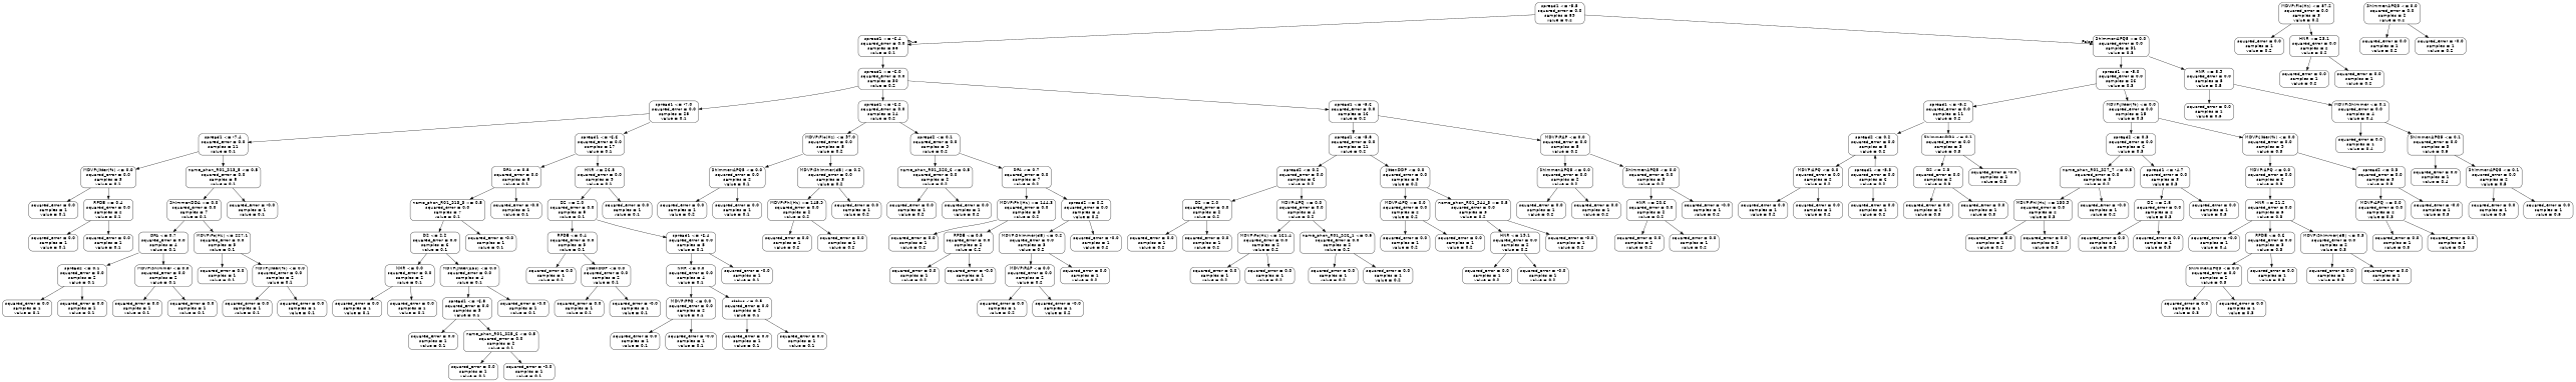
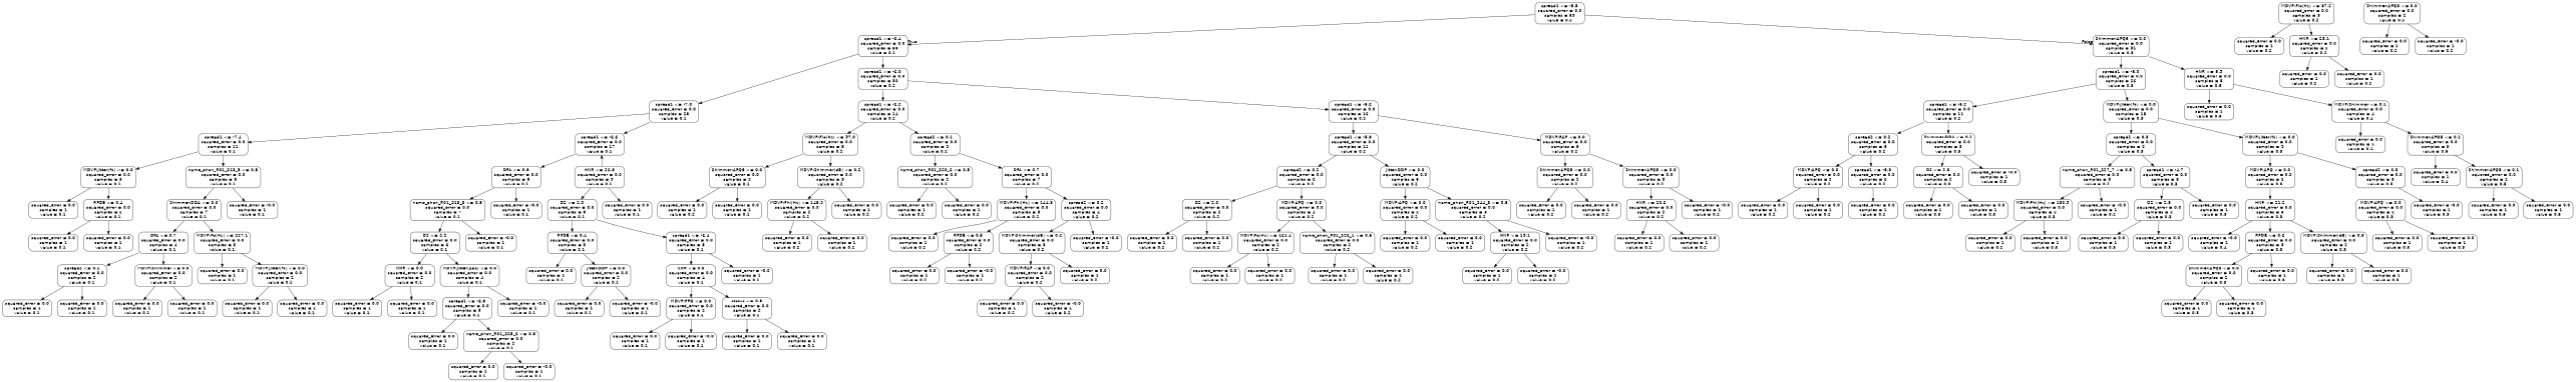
  digraph {
    node [color=black fontname=helvetica shape=box style=rounded]
    edge [fontname=helvetica]
    n1 [label="spread1 <= -5.5\nsquared_error = 0.0\nsamples = 89\nvalue = 0.2"]
    n2 [label="spread1 <= -6.4\nsquared_error = 0.0\nsamples = 58\nvalue = 0.1"]
    n3 [label="Shimmer:APQ5 <= 0.0\nsquared_error = 0.0\nsamples = 31\nvalue = 0.3"]
    n4 [label="spread1 <= -7.0\nsquared_error = 0.0\nsamples = 28\nvalue = 0.1"]
    n5 [label="spread1 <= -6.0\nsquared_error = 0.0\nsamples = 30\nvalue = 0.2"]
    n6 [label="spread1 <= -5.0\nsquared_error = 0.0\nsamples = 26\nvalue = 0.3"]
    n7 [label="HNR <= 8.9\nsquared_error = 0.0\nsamples = 5\nvalue = 0.5"]
    n8 [label="spread1 <= -7.4\nsquared_error = 0.0\nsamples = 11\nvalue = 0.1"]
    n9 [label="spread1 <= -6.6\nsquared_error = 0.0\nsamples = 17\nvalue = 0.1"]
    n10 [label="spread1 <= -6.2\nsquared_error = 0.0\nsamples = 14\nvalue = 0.2"]
    n11 [label="spread1 <= -5.6\nsquared_error = 0.0\nsamples = 16\nvalue = 0.2"]
    n12 [label="MDVP:Jitter(%) <= 0.0\nsquared_error = 0.0\nsamples = 3\nvalue = 0.1"]
    n13 [label="name_phon_R01_S13_5 <= 0.5\nsquared_error = 0.0\nsamples = 8\nvalue = 0.1"]
    n14 [label="DFA <= 0.8\nsquared_error = 0.0\nsamples = 8\nvalue = 0.1"]
    n15 [label="HNR <= 26.8\nsquared_error = 0.0\nsamples = 9\nvalue = 0.1"]
    n16 [label="squared_error = 0.0\nsamples = 1\nvalue = 0.1"]
    n17 [label="RPDE <= 0.4\nsquared_error = 0.0\nsamples = 2\nvalue = 0.1"]
    n18 [label="Shimmer:DDA <= 0.0\nsquared_error = 0.0\nsamples = 7\nvalue = 0.1"]
    n19 [label="squared_error = -0.0\nsamples = 1\nvalue = 0.1"]
    n20 [label="squared_error = 0.0\nsamples = 1\nvalue = 0.1"]
    n21 [label="squared_error = 0.0\nsamples = 1\nvalue = 0.1"]
    n22 [label="DFA <= 0.7\nsquared_error = 0.0\nsamples = 4\nvalue = 0.1"]
    n23 [label="MDVP:Fo(Hz) <= 227.1\nsquared_error = 0.0\nsamples = 3\nvalue = 0.1"]
    n24 [label="spread2 <= 0.1\nsquared_error = 0.0\nsamples = 2\nvalue = 0.1"]
    n25 [label="MDVP:Shimmer <= 0.0\nsquared_error = 0.0\nsamples = 2\nvalue = 0.1"]
    n26 [label="squared_error = 0.0\nsamples = 1\nvalue = 0.1"]
    n27 [label="MDVP:Jitter(%) <= 0.0\nsquared_error = 0.0\nsamples = 2\nvalue = 0.1"]
    n28 [label="squared_error = 0.0\nsamples = 1\nvalue = 0.1"]
    n29 [label="squared_error = 0.0\nsamples = 1\nvalue = 0.1"]
    n30 [label="squared_error = 0.0\nsamples = 1\nvalue = 0.1"]
    n31 [label="squared_error = 0.0\nsamples = 1\nvalue = 0.1"]
    n32 [label="squared_error = 0.0\nsamples = 1\nvalue = 0.1"]
    n33 [label="squared_error = 0.0\nsamples = 1\nvalue = 0.1"]
    n34 [label="name_phon_R01_S13_3 <= 0.5\nsquared_error = 0.0\nsamples = 7\nvalue = 0.1"]
    n35 [label="squared_error = -0.0\nsamples = 1\nvalue = 0.1"]
    n36 [label="D2 <= 2.0\nsquared_error = 0.0\nsamples = 8\nvalue = 0.1"]
    n37 [label="squared_error = 0.0\nsamples = 1\nvalue = 0.1"]
    n38 [label="D2 <= 2.2\nsquared_error = 0.0\nsamples = 6\nvalue = 0.1"]
    n39 [label="squared_error = -0.0\nsamples = 1\nvalue = 0.1"]
    n40 [label="NHR <= 0.0\nsquared_error = 0.0\nsamples = 2\nvalue = 0.1"]
    n41 [label="MDVP:Jitter(Abs) <= 0.0\nsquared_error = 0.0\nsamples = 4\nvalue = 0.1"]
    n42 [label="squared_error = 0.0\nsamples = 1\nvalue = 0.1"]
    n43 [label="squared_error = 0.0\nsamples = 1\nvalue = 0.1"]
    n44 [label="spread1 <= -6.8\nsquared_error = 0.0\nsamples = 3\nvalue = 0.1"]
    n45 [label="squared_error = -0.0\nsamples = 1\nvalue = 0.1"]
    n46 [label="squared_error = 0.0\nsamples = 1\nvalue = 0.1"]
    n47 [label="name_phon_R01_S25_6 <= 0.5\nsquared_error = 0.0\nsamples = 2\nvalue = 0.1"]
    n48 [label="squared_error = 0.0\nsamples = 1\nvalue = 0.1"]
    n49 [label="squared_error = -0.0\nsamples = 1\nvalue = 0.1"]
    n50 [label="RPDE <= 0.4\nsquared_error = 0.0\nsamples = 3\nvalue = 0.1"]
    n51 [label="spread1 <= -6.4\nsquared_error = 0.0\nsamples = 5\nvalue = 0.1"]
    n52 [label="squared_error = 0.0\nsamples = 1\nvalue = 0.1"]
    n53 [label="Jitter:DDP <= 0.0\nsquared_error = 0.0\nsamples = 2\nvalue = 0.1"]
    n54 [label="NHR <= 0.0\nsquared_error = 0.0\nsamples = 4\nvalue = 0.1"]
    n55 [label="squared_error = -0.0\nsamples = 1\nvalue = 0.1"]
    n56 [label="squared_error = 0.0\nsamples = 1\nvalue = 0.1"]
    n57 [label="squared_error = -0.0\nsamples = 1\nvalue = 0.1"]
    n58 [label="MDVP:PPQ <= 0.0\nsquared_error = 0.0\nsamples = 2\nvalue = 0.1"]
    n59 [label="status <= 0.5\nsquared_error = 0.0\nsamples = 2\nvalue = 0.1"]
    n60 [label="squared_error = 0.0\nsamples = 1\nvalue = 0.1"]
    n61 [label="squared_error = -0.0\nsamples = 1\nvalue = 0.1"]
    n62 [label="squared_error = 0.0\nsamples = 1\nvalue = 0.1"]
    n63 [label="squared_error = 0.0\nsamples = 1\nvalue = 0.1"]
    n64 [label="MDVP:Flo(Hz) <= 97.0\nsquared_error = 0.0\nsamples = 5\nvalue = 0.2"]
    n65 [label="spread2 <= 0.1\nsquared_error = 0.0\nsamples = 9\nvalue = 0.2"]
    n66 [label="spread1 <= -5.8\nsquared_error = 0.0\nsamples = 11\nvalue = 0.2"]
    n67 [label="MDVP:RAP <= 0.0\nsquared_error = 0.0\nsamples = 5\nvalue = 0.2"]
    n68 [label="Shimmer:APQ5 <= 0.0\nsquared_error = 0.0\nsamples = 2\nvalue = 0.1"]
    n69 [label="MDVP:Shimmer(dB) <= 0.2\nsquared_error = 0.0\nsamples = 3\nvalue = 0.2"]
    n70 [label="name_phon_R01_S20_6 <= 0.5\nsquared_error = 0.0\nsamples = 2\nvalue = 0.2"]
    n71 [label="DFA <= 0.7\nsquared_error = 0.0\nsamples = 7\nvalue = 0.2"]
    n72 [label="squared_error = 0.0\nsamples = 1\nvalue = 0.2"]
    n73 [label="squared_error = 0.0\nsamples = 1\nvalue = 0.1"]
    n74 [label="MDVP:Fhi(Hz) <= 145.9\nsquared_error = 0.0\nsamples = 2\nvalue = 0.2"]
    n75 [label="squared_error = 0.0\nsamples = 1\nvalue = 0.2"]
    n76 [label="squared_error = 0.0\nsamples = 1\nvalue = 0.2"]
    n77 [label="squared_error = 0.0\nsamples = 1\nvalue = 0.2"]
    n78 [label="squared_error = 0.0\nsamples = 1\nvalue = 0.2"]
    n79 [label="squared_error = 0.0\nsamples = 1\nvalue = 0.2"]
    n80 [label="MDVP:Fhi(Hz) <= 144.3\nsquared_error = 0.0\nsamples = 3\nvalue = 0.2"]
    n81 [label="spread2 <= 0.2\nsquared_error = 0.0\nsamples = 4\nvalue = 0.2"]
    n82 [label="squared_error = 0.0\nsamples = 1\nvalue = 0.2"]
    n83 [label="RPDE <= 0.5\nsquared_error = 0.0\nsamples = 2\nvalue = 6.2"]
    n84 [label="MDVP:Shimmer(dB) <= 0.2\nsquared_error = 0.0\nsamples = 3\nvalue = 0.2"]
    n85 [label="squared_error = -0.0\nsamples = 1\nvalue = 0.2"]
    n86 [label="squared_error = 0.0\nsamples = 1\nvalue = 0.2"]
    n87 [label="squared_error = -0.0\nsamples = 1\nvalue = 0.2"]
    n88 [label="MDVP:RAP <= 0.0\nsquared_error = 0.0\nsamples = 2\nvalue = 0.2"]
    n89 [label="squared_error = 0.0\nsamples = 1\nvalue = 0.2"]
    n90 [label="squared_error = 0.0\nsamples = 1\nvalue = 0.2"]
    n91 [label="squared_error = -0.0\nsamples = 1\nvalue = 0.2"]
    n92 [label="spread2 <= 0.2\nsquared_error = 0.0\nsamples = 6\nvalue = 0.2"]
    n93 [label="Jitter:DDP <= 0.0\nsquared_error = 0.0\nsamples = 5\nvalue = 0.2"]
    n94 [label="Shimmer:APQ5 <= 0.0\nsquared_error = 0.0\nsamples = 2\nvalue = 0.2"]
    n95 [label="Shimmer:APQ5 <= 0.0\nsquared_error = 0.0\nsamples = 3\nvalue = 0.2"]
    n96 [label="D2 <= 2.0\nsquared_error = 0.0\nsamples = 2\nvalue = 0.2"]
    n97 [label="MDVP:APQ <= 0.0\nsquared_error = 0.0\nsamples = 4\nvalue = 0.2"]
    n98 [label="MDVP:APQ <= 0.0\nsquared_error = 0.0\nsamples = 2\nvalue = 0.2"]
    n99 [label="name_phon_R01_S44_3 <= 0.5\nsquared_error = 0.0\nsamples = 3\nvalue = 0.2"]
    n100 [label="squared_error = 0.0\nsamples = 1\nvalue = 0.2"]
    n101 [label="squared_error = 0.0\nsamples = 1\nvalue = 0.2"]
    n102 [label="MDVP:Fo(Hz) <= 161.4\nsquared_error = 0.0\nsamples = 2\nvalue = 0.2"]
    n103 [label="name_phon_R01_S26_1 <= 0.5\nsquared_error = 0.0\nsamples = 2\nvalue = 0.2"]
    n104 [label="squared_error = 0.0\nsamples = 1\nvalue = 0.2"]
    n105 [label="squared_error = 0.0\nsamples = 1\nvalue = 0.2"]
    n106 [label="squared_error = 0.0\nsamples = 1\nvalue = 0.2"]
    n107 [label="squared_error = 0.0\nsamples = 1\nvalue = 0.2"]
    n108 [label="squared_error = 0.0\nsamples = 1\nvalue = 0.2"]
    n109 [label="squared_error = 0.0\nsamples = 1\nvalue = 0.2"]
    n110 [label="HNR <= 19.1\nsquared_error = 0.0\nsamples = 2\nvalue = 0.2"]
    n111 [label="squared_error = -0.0\nsamples = 1\nvalue = 0.2"]
    n112 [label="squared_error = 0.0\nsamples = 1\nvalue = 0.2"]
    n113 [label="squared_error = -0.0\nsamples = 1\nvalue = 0.2"]
    n114 [label="squared_error = 0.0\nsamples = 1\nvalue = 0.2"]
    n115 [label="squared_error = 0.0\nsamples = 1\nvalue = 0.2"]
    n116 [label="HNR <= 20.6\nsquared_error = 0.0\nsamples = 2\nvalue = 0.2"]
    n117 [label="squared_error = -0.0\nsamples = 1\nvalue = 0.2"]
    n118 [label="squared_error = 0.0\nsamples = 1\nvalue = 0.2"]
    n119 [label="squared_error = 0.0\nsamples = 1\nvalue = 0.2"]
    n120 [label="spread1 <= -5.2\nsquared_error = 0.0\nsamples = 11\nvalue = 0.2"]
    n121 [label="MDVP:Jitter(%) <= 0.0\nsquared_error = 0.0\nsamples = 15\nvalue = 0.3"]
    n122 [label="squared_error = 0.0\nsamples = 1\nvalue = 0.5"]
    n123 [label="MDVP:Shimmer <= 0.1\nsquared_error = 0.0\nsamples = 4\nvalue = 0.4"]
    n124 [label="spread2 <= 0.2\nsquared_error = 0.0\nsamples = 8\nvalue = 0.2"]
    n125 [label="Shimmer:DDA <= 0.1\nsquared_error = 0.0\nsamples = 3\nvalue = 0.3"]
    n126 [label="spread2 <= 0.3\nsquared_error = 0.0\nsamples = 6\nvalue = 0.3"]
    n127 [label="MDVP:Jitter(%) <= 0.0\nsquared_error = 0.0\nsamples = 9\nvalue = 0.3"]
    n128 [label="MDVP:APQ <= 0.0\nsquared_error = 0.0\nsamples = 2\nvalue = 0.2"]
    n129 [label="spread1 <= -5.3\nsquared_error = 0.0\nsamples = 6\nvalue = 0.2"]
    n130 [label="D2 <= 2.3\nsquared_error = 0.0\nsamples = 2\nvalue = 0.3"]
    n131 [label="squared_error = -0.0\nsamples = 1\nvalue = 0.3"]
    n132 [label="squared_error = 0.0\nsamples = 1\nvalue = 0.2"]
    n133 [label="squared_error = 0.0\nsamples = 1\nvalue = 0.2"]
    n134 [label="squared_error = 0.0\nsamples = 1\nvalue = 0.2"]
    n135 [label="MDVP:Flo(Hz) <= 87.2\nsquared_error = 0.0\nsamples = 3\nvalue = 0.2"]
    n136 [label="squared_error = 0.0\nsamples = 1\nvalue = 0.2"]
    n137 [label="HNR <= 23.1\nsquared_error = 0.0\nsamples = 2\nvalue = 0.2"]
    n138 [label="Shimmer:APQ3 <= 0.0\nsquared_error = 0.0\nsamples = 2\nvalue = 0.2"]
    n139 [label="squared_error = 0.0\nsamples = 1\nvalue = 0.2"]
    n140 [label="squared_error = -0.0\nsamples = 1\nvalue = 0.2"]
    n141 [label="squared_error = 0.0\nsamples = 1\nvalue = 0.2"]
    n142 [label="squared_error = 0.0\nsamples = 1\nvalue = 0.2"]
    n143 [label="squared_error = 0.0\nsamples = 1\nvalue = 0.3"]
    n144 [label="squared_error = 0.0\nsamples = 1\nvalue = 0.3"]
    n145 [label="name_phon_R01_S27_7 <= 0.5\nsquared_error = 0.0\nsamples = 3\nvalue = 0.2"]
    n146 [label="spread1 <= -4.7\nsquared_error = 0.0\nsamples = 3\nvalue = 0.3"]
    n147 [label="MDVP:APQ <= 0.0\nsquared_error = 0.0\nsamples = 6\nvalue = 0.3"]
    n148 [label="spread2 <= 0.3\nsquared_error = 0.0\nsamples = 3\nvalue = 0.3"]
    n149 [label="MDVP:Fhi(Hz) <= 130.9\nsquared_error = 0.0\nsamples = 2\nvalue = 0.3"]
    n150 [label="squared_error = -0.0\nsamples = 1\nvalue = 0.2"]
    n151 [label="D2 <= 2.8\nsquared_error = 0.0\nsamples = 2\nvalue = 0.3"]
    n152 [label="squared_error = 0.0\nsamples = 1\nvalue = 0.3"]
    n153 [label="squared_error = 0.0\nsamples = 1\nvalue = 0.2"]
    n154 [label="squared_error = 0.0\nsamples = 1\nvalue = 0.3"]
    n155 [label="squared_error = 0.0\nsamples = 1\nvalue = 0.3"]
    n156 [label="squared_error = 0.0\nsamples = 1\nvalue = 0.3"]
    n157 [label="HNR <= 21.2\nsquared_error = 0.0\nsamples = 5\nvalue = 0.3"]
    n158 [label="MDVP:APQ <= 0.0\nsquared_error = 0.0\nsamples = 2\nvalue = 0.3"]
    n159 [label="squared_error = -0.0\nsamples = 1\nvalue = 0.3"]
    n160 [label="squared_error = -0.0\nsamples = 1\nvalue = 0.4"]
    n161 [label="RPDE <= 0.6\nsquared_error = 0.0\nsamples = 3\nvalue = 0.3"]
    n162 [label="MDVP:Shimmer(dB) <= 0.3\nsquared_error = 0.0\nsamples = 2\nvalue = 0.3"]
    n163 [label="Shimmer:APQ3 <= 0.0\nsquared_error = 0.0\nsamples = 2\nvalue = 0.3"]
    n164 [label="squared_error = 0.0\nsamples = 1\nvalue = 0.3"]
    n165 [label="squared_error = 0.0\nsamples = 1\nvalue = 0.3"]
    n166 [label="squared_error = 0.0\nsamples = 1\nvalue = 0.3"]
    n167 [label="squared_error = 0.0\nsamples = 1\nvalue = 0.3"]
    n168 [label="squared_error = 0.0\nsamples = 1\nvalue = 0.3"]
    n169 [label="squared_error = 0.0\nsamples = 1\nvalue = 0.3"]
    n170 [label="squared_error = 0.0\nsamples = 1\nvalue = 0.3"]
    n171 [label="squared_error = 0.0\nsamples = 1\nvalue = 0.4"]
    n172 [label="Shimmer:APQ5 <= 0.1\nsquared_error = 0.0\nsamples = 3\nvalue = 0.5"]
    n173 [label="squared_error = 0.0\nsamples = 1\nvalue = 0.4"]
    n174 [label="Shimmer:APQ5 <= 0.1\nsquared_error = 0.0\nsamples = 2\nvalue = 0.5"]
    n175 [label="squared_error = 0.0\nsamples = 1\nvalue = 0.5"]
    n176 [label="squared_error = 0.0\nsamples = 1\nvalue = 0.5"]
    n1 -> n2 [headlabel=True labelangle=45 labeldistance=2.5]
    n1 -> n3 [headlabel=False labelangle=-45 labeldistance=2.5]
-   n5 -> n4
+   n2 -> n4
    n2 -> n5
    n3 -> n6
    n3 -> n7
    n4 -> n8
    n4 -> n9
    n5 -> n10
    n5 -> n11
    n6 -> n120
    n6 -> n121
    n7 -> n122
    n7 -> n123
    n8 -> n12
    n8 -> n13
    n9 -> n14
-   n9 -> n15
+   n15 -> n9
    n10 -> n64
    n10 -> n65
    n11 -> n66
    n11 -> n67
    n12 -> n16
    n12 -> n17
    n13 -> n18
    n13 -> n19
    n14 -> n34
    n14 -> n35
    n15 -> n36
    n15 -> n37
    n17 -> n20
    n17 -> n21
    n18 -> n22
    n18 -> n23
    n22 -> n24
    n22 -> n25
    n23 -> n26
    n23 -> n27
    n24 -> n28
    n24 -> n29
    n25 -> n30
    n25 -> n31
    n27 -> n32
    n27 -> n33
    n34 -> n38
    n34 -> n39
    n36 -> n50
    n36 -> n51
    n38 -> n40
    n38 -> n41
    n40 -> n42
    n40 -> n43
    n41 -> n44
    n41 -> n45
    n44 -> n46
    n44 -> n47
    n47 -> n48
    n47 -> n49
    n50 -> n52
    n50 -> n53
    n51 -> n54
    n51 -> n55
    n53 -> n56
    n53 -> n57
    n54 -> n58
    n54 -> n59
    n58 -> n60
    n58 -> n61
    n59 -> n62
    n59 -> n63
    n64 -> n68
    n64 -> n69
    n65 -> n70
    n65 -> n71
    n66 -> n92
    n66 -> n93
    n67 -> n94
    n67 -> n95
    n68 -> n72
    n68 -> n73
    n69 -> n74
    n69 -> n75
    n70 -> n78
    n70 -> n79
    n71 -> n80
    n71 -> n81
    n74 -> n76
    n74 -> n77
    n80 -> n82
    n80 -> n83
    n81 -> n84
    n81 -> n85
    n83 -> n86
    n83 -> n87
    n84 -> n88
    n84 -> n89
    n88 -> n90
    n88 -> n91
    n92 -> n96
    n92 -> n97
    n93 -> n98
    n93 -> n99
    n94 -> n114
    n94 -> n115
    n95 -> n116
    n95 -> n117
    n96 -> n100
    n96 -> n101
    n97 -> n102
    n97 -> n103
    n98 -> n108
    n98 -> n109
    n99 -> n110
    n99 -> n111
    n102 -> n104
    n102 -> n105
    n103 -> n106
    n103 -> n107
    n110 -> n112
    n110 -> n113
    n116 -> n118
    n116 -> n119
    n120 -> n124
    n120 -> n125
    n121 -> n126
    n121 -> n127
    n123 -> n171
    n123 -> n172
    n124 -> n128
-   n129 -> n124
+   n124 -> n129
    n125 -> n130
    n125 -> n131
    n126 -> n145
    n126 -> n146
    n127 -> n147
    n127 -> n148
    n128 -> n132
    n128 -> n133
    n129 -> n134
    n130 -> n143
    n130 -> n144
    n135 -> n136
    n135 -> n137
    n137 -> n141
    n137 -> n142
    n138 -> n139
    n138 -> n140
    n145 -> n149
    n145 -> n150
    n146 -> n151
    n146 -> n152
    n147 -> n157
-   n148 -> n158
    n148 -> n159
    n149 -> n153
    n149 -> n154
    n151 -> n155
    n151 -> n156
    n157 -> n160
    n157 -> n161
    n157 -> n162
    n158 -> n169
    n158 -> n170
    n161 -> n163
    n161 -> n164
    n162 -> n165
    n162 -> n166
    n163 -> n167
    n163 -> n168
    n172 -> n173
    n172 -> n174
    n174 -> n175
    n174 -> n176
  }
